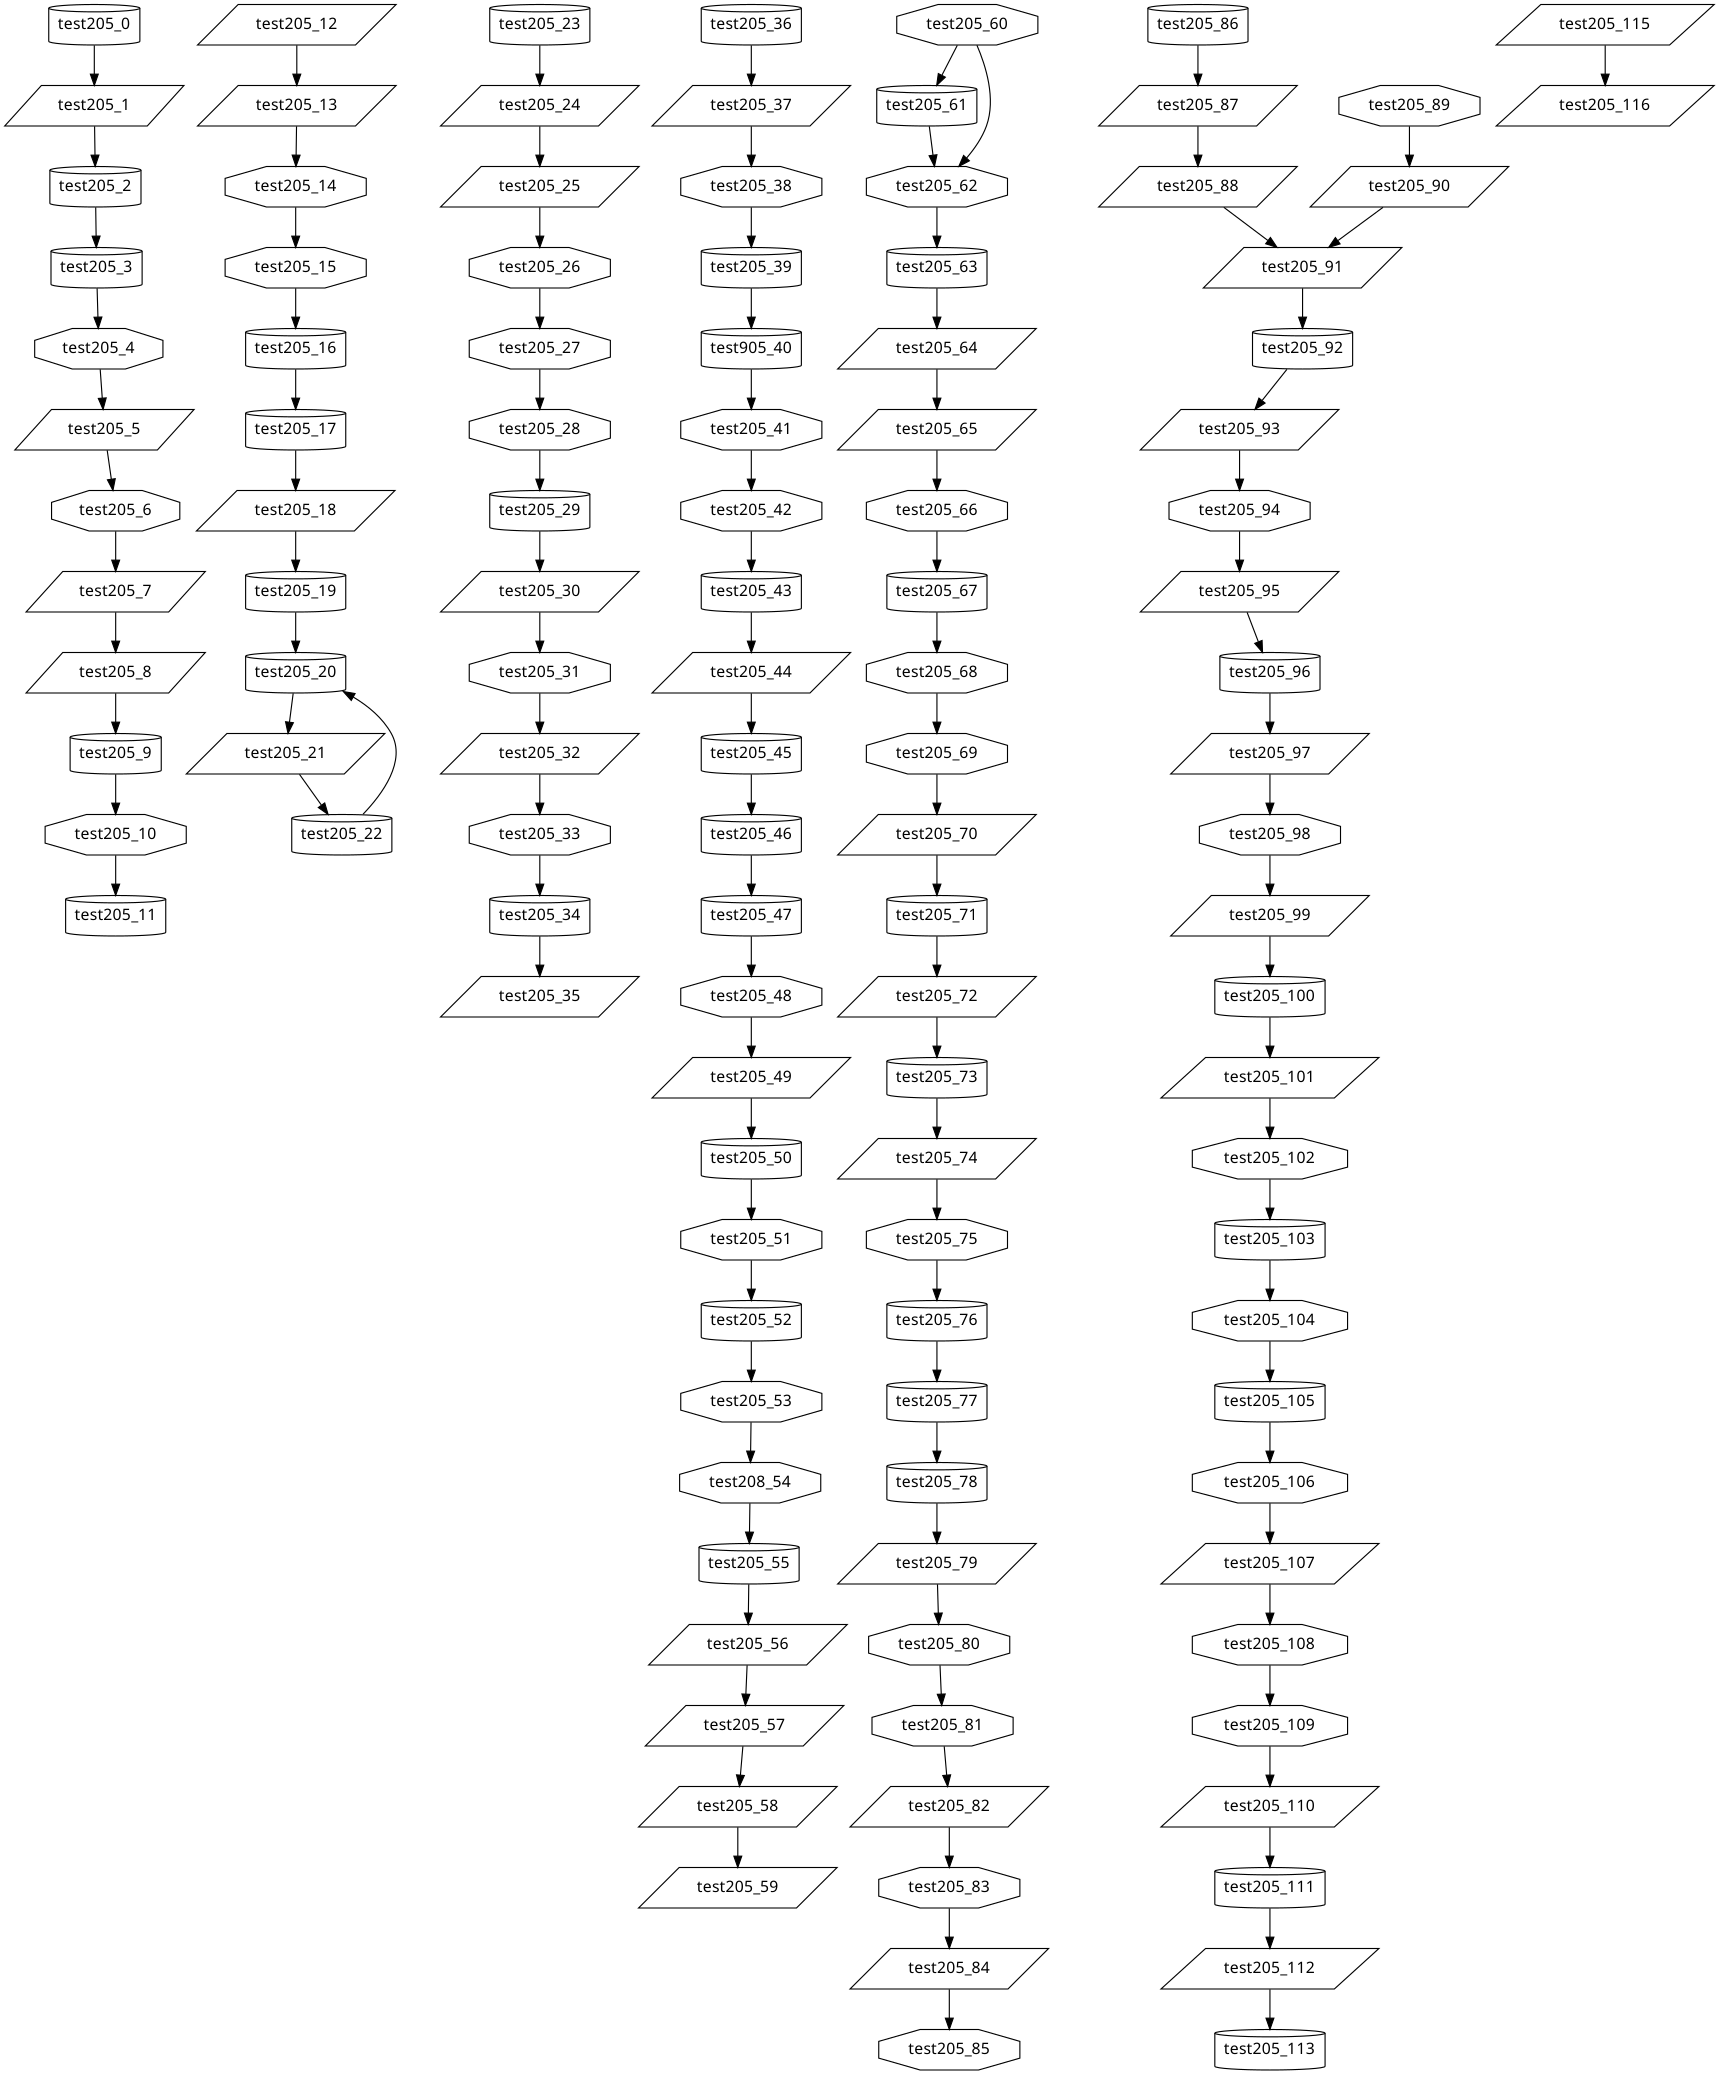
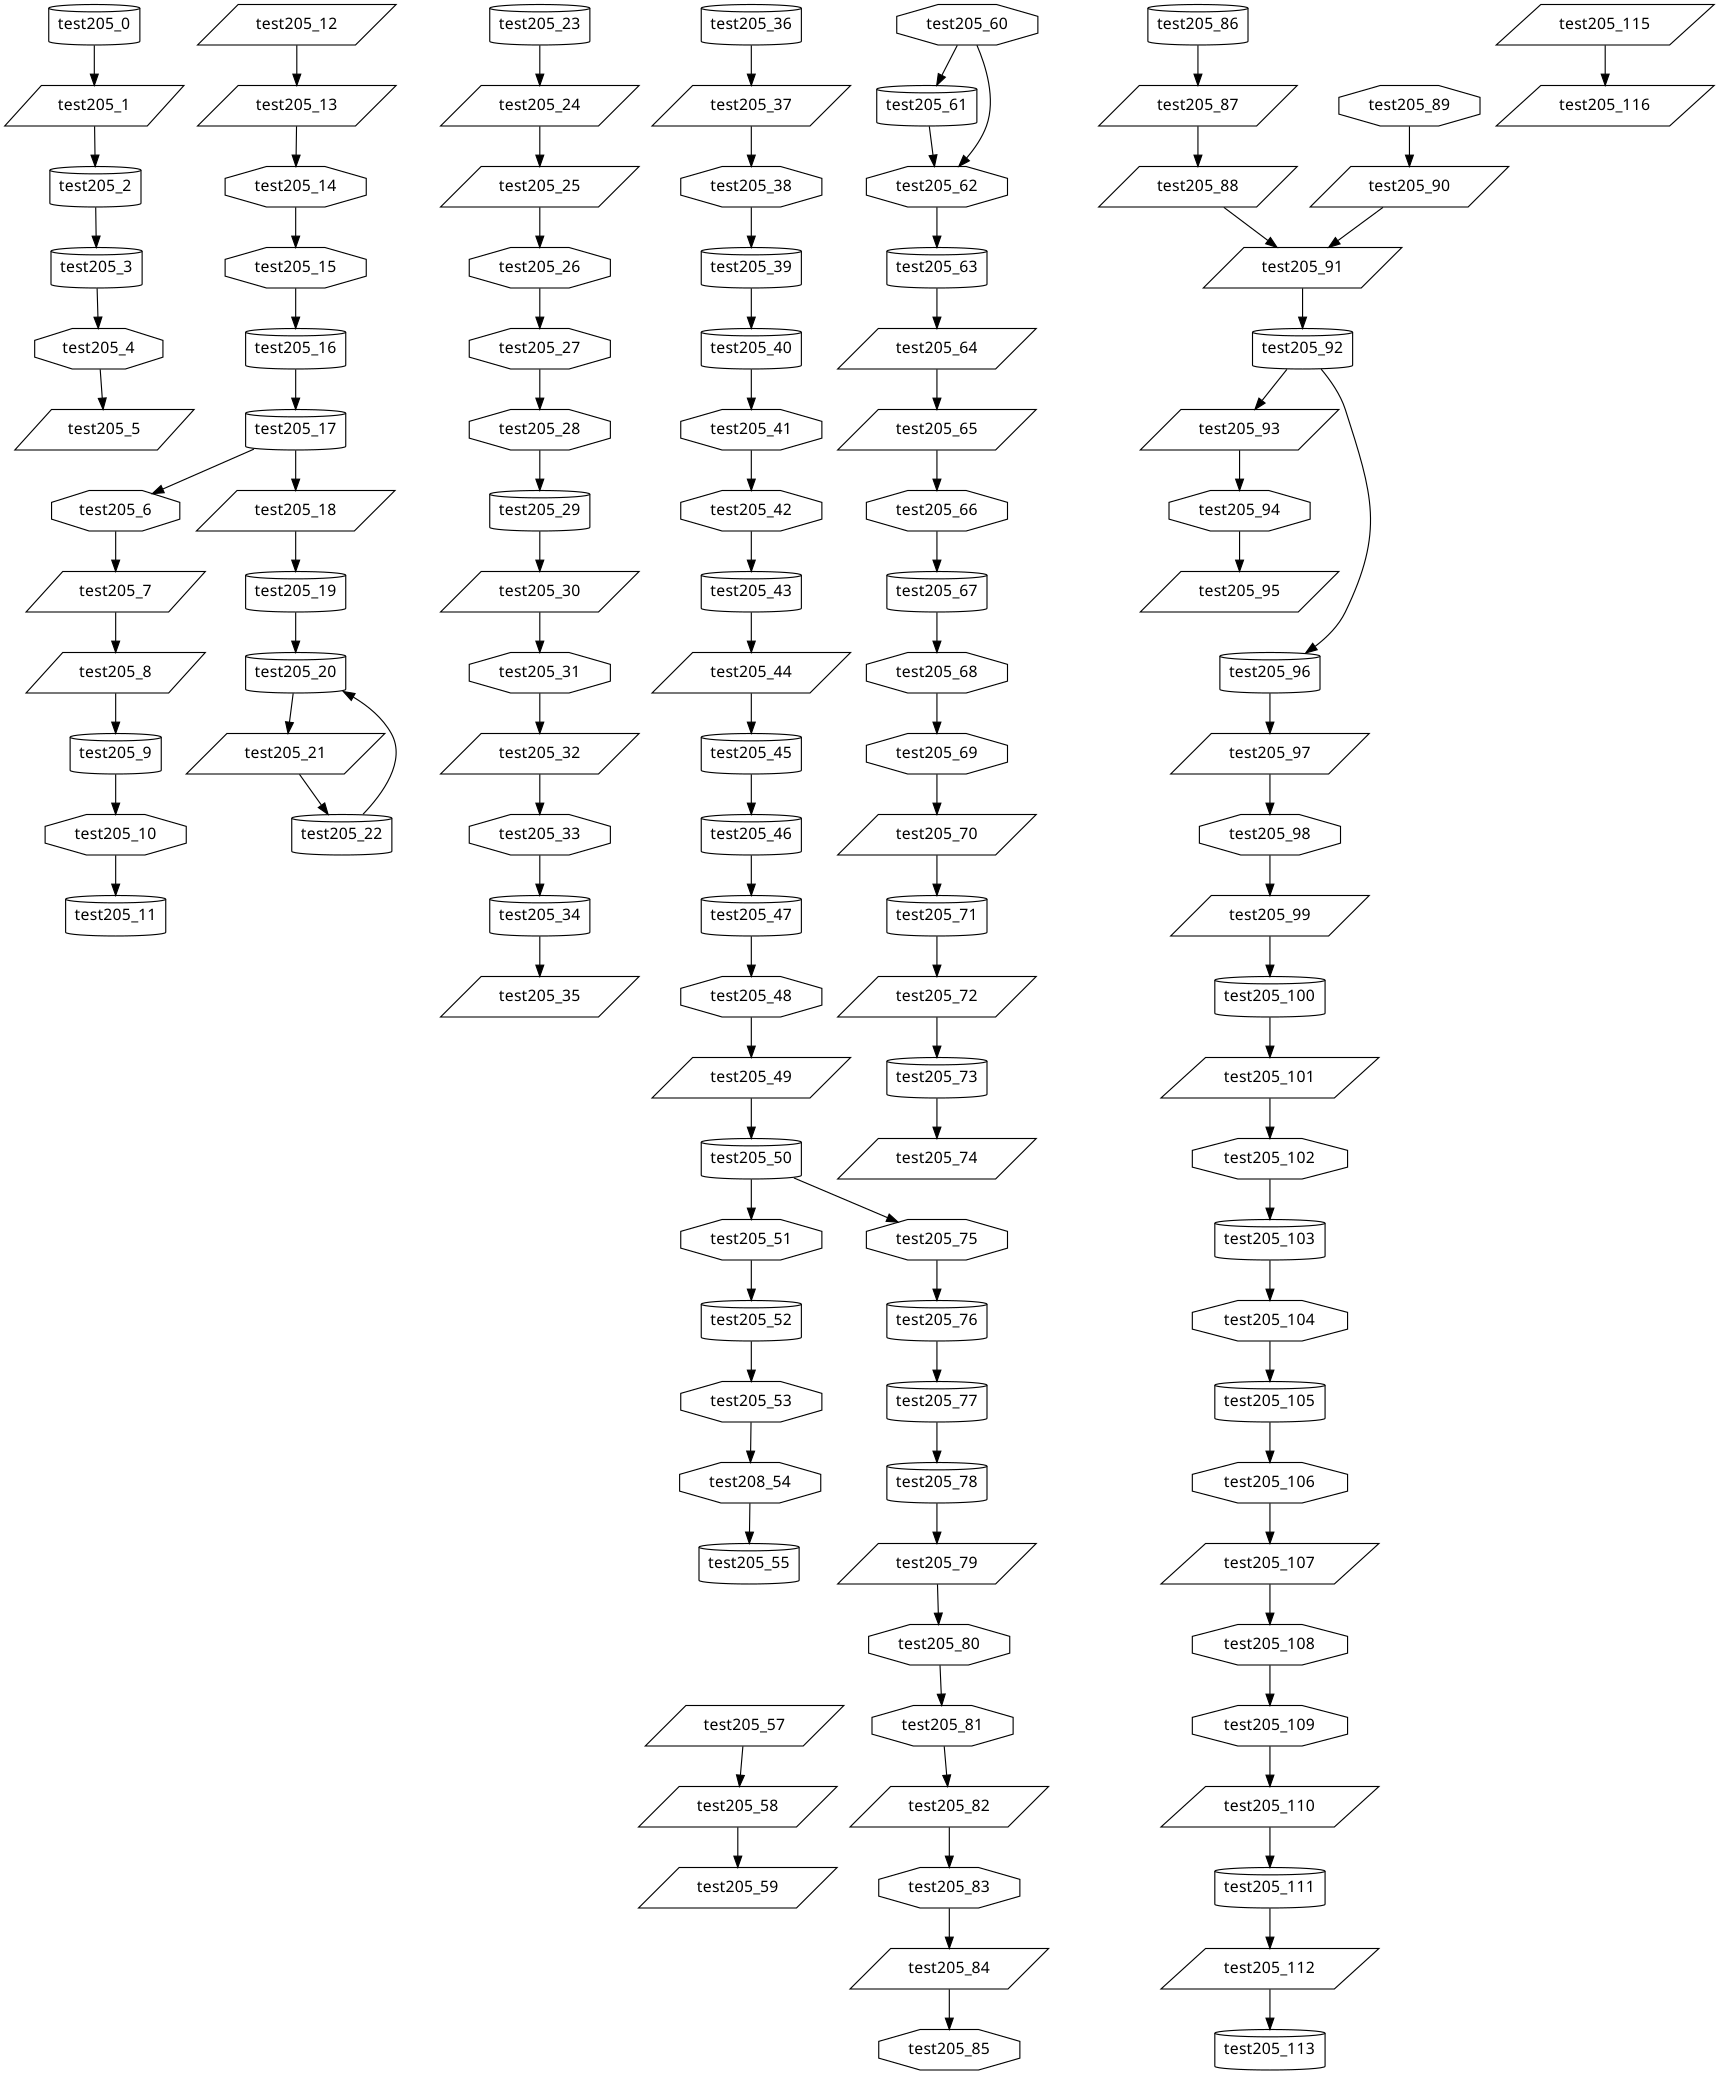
  digraph {
    fontname="Noto Sans"
    node [fontname="Noto Sans" shape=parallelogram]
    edge [fontname="Noto Sans"]
    test205_0 [shape=cylinder]
    test205_1
    test205_2 [shape=cylinder]
    test205_3 [shape=cylinder]
    test205_4 [shape=octagon]
    test205_5
    test205_6 [shape=octagon]
    test205_7
    test205_8
    test205_9 [shape=cylinder]
    test205_10 [shape=octagon]
    test205_11 [shape=cylinder]
    test205_12
    test205_13
    test205_14 [shape=octagon]
    test205_15 [shape=octagon]
    test205_16 [shape=cylinder]
    test205_17 [shape=cylinder]
    test205_18
    test205_19 [shape=cylinder]
    test205_20 [shape=cylinder]
    test205_21
    test205_22 [shape=cylinder]
    test205_23 [shape=cylinder]
    test205_24
    test205_25
    test205_26 [shape=octagon]
    test205_27 [shape=octagon]
    test205_28 [shape=octagon]
    test205_29 [shape=cylinder]
    test205_30
    test205_31 [shape=octagon]
    test205_32
    test205_33 [shape=octagon]
    test205_34 [shape=cylinder]
    test205_35
    test205_36 [shape=cylinder]
    test205_37
    test205_38 [shape=octagon]
    test205_39 [shape=cylinder]
-   test205_40 [shape=cylinder label=test905_40]
+   test205_40 [shape=cylinder]
    test205_41 [shape=octagon]
    test205_42 [shape=octagon]
    test205_43 [shape=cylinder]
    test205_44
    test205_45 [shape=cylinder]
    test205_46 [shape=cylinder]
    test205_47 [shape=cylinder]
    test205_48 [shape=octagon]
    test205_49
    test205_50 [shape=cylinder]
    test205_51 [shape=octagon]
    test205_52 [shape=cylinder]
    test205_53 [shape=octagon]
    n55 [label=test208_54 shape=octagon]
    test205_55 [shape=cylinder]
-   test205_56
    test205_57
    test205_58
    test205_59
    test205_60 [shape=octagon]
    test205_61 [shape=cylinder]
    test205_62 [shape=octagon]
    test205_63 [shape=cylinder]
    test205_64
    test205_65
    test205_66 [shape=octagon]
    test205_67 [shape=cylinder]
    test205_68 [shape=octagon]
    test205_69 [shape=octagon]
    test205_70
    test205_71 [shape=cylinder]
    test205_72
    test205_73 [shape=cylinder]
    test205_74
    test205_75 [shape=octagon]
    test205_76 [shape=cylinder]
    test205_77 [shape=cylinder]
    test205_78 [shape=cylinder]
    test205_79
    test205_80 [shape=octagon]
    test205_81 [shape=octagon]
    test205_82
    test205_83 [shape=octagon]
    test205_84
    test205_85 [shape=octagon]
    test205_86 [shape=cylinder]
    test205_87
    test205_88
    test205_91
    test205_89 [shape=octagon]
    test205_90
    test205_92 [shape=cylinder]
    test205_93
    test205_94 [shape=octagon]
    test205_95
    test205_96 [shape=cylinder]
    test205_97
    test205_98 [shape=octagon]
    test205_99
    test205_100 [shape=cylinder]
    test205_101
    test205_102 [shape=octagon]
    test205_103 [shape=cylinder]
    test205_104 [shape=octagon]
    test205_105 [shape=cylinder]
    test205_106 [shape=octagon]
    test205_107
    test205_108 [shape=octagon]
    test205_109 [shape=octagon]
    test205_110
    test205_111 [shape=cylinder]
    test205_112
    test205_113 [shape=cylinder]
    test205_115
    test205_116
    test205_0 -> test205_1
    test205_1 -> test205_2
    test205_2 -> test205_3
    test205_3 -> test205_4
    test205_4 -> test205_5
-   test205_5 -> test205_6
+   test205_17 -> test205_6
    test205_6 -> test205_7
    test205_7 -> test205_8
    test205_8 -> test205_9
    test205_9 -> test205_10
    test205_10 -> test205_11
    test205_12 -> test205_13
    test205_13 -> test205_14
    test205_14 -> test205_15
    test205_15 -> test205_16
    test205_16 -> test205_17
    test205_17 -> test205_18
    test205_18 -> test205_19
    test205_19 -> test205_20
    test205_20 -> test205_21
    test205_21 -> test205_22
    test205_22 -> test205_20
    test205_23 -> test205_24
    test205_24 -> test205_25
    test205_25 -> test205_26
    test205_26 -> test205_27
    test205_27 -> test205_28
    test205_28 -> test205_29
    test205_29 -> test205_30
    test205_30 -> test205_31
    test205_31 -> test205_32
    test205_32 -> test205_33
    test205_33 -> test205_34
    test205_34 -> test205_35
    test205_36 -> test205_37
    test205_37 -> test205_38
    test205_38 -> test205_39
    test205_39 -> test205_40
    test205_40 -> test205_41
    test205_41 -> test205_42
    test205_42 -> test205_43
    test205_43 -> test205_44
    test205_44 -> test205_45
    test205_45 -> test205_46
    test205_46 -> test205_47
    test205_47 -> test205_48
    test205_48 -> test205_49
    test205_49 -> test205_50
    test205_50 -> test205_51
    test205_51 -> test205_52
    test205_52 -> test205_53
    test205_53 -> n55
    n55 -> test205_55
-   test205_55 -> test205_56
-   test205_56 -> test205_57
    test205_57 -> test205_58
    test205_58 -> test205_59
    test205_60 -> test205_61
    test205_60 -> test205_62
    test205_61 -> test205_62
    test205_62 -> test205_63
    test205_63 -> test205_64
    test205_64 -> test205_65
    test205_65 -> test205_66
    test205_66 -> test205_67
    test205_67 -> test205_68
    test205_68 -> test205_69
    test205_69 -> test205_70
    test205_70 -> test205_71
    test205_71 -> test205_72
    test205_72 -> test205_73
    test205_73 -> test205_74
-   test205_74 -> test205_75
+   test205_50 -> test205_75
    test205_75 -> test205_76
    test205_76 -> test205_77
    test205_77 -> test205_78
    test205_78 -> test205_79
    test205_79 -> test205_80
    test205_80 -> test205_81
    test205_81 -> test205_82
    test205_82 -> test205_83
    test205_83 -> test205_84
    test205_84 -> test205_85
    test205_86 -> test205_87
    test205_87 -> test205_88
    test205_88 -> test205_91
    test205_91 -> test205_92
    test205_89 -> test205_90
    test205_90 -> test205_91
    test205_92 -> test205_93
    test205_93 -> test205_94
    test205_94 -> test205_95
-   test205_95 -> test205_96
+   test205_92 -> test205_96
    test205_96 -> test205_97
    test205_97 -> test205_98
    test205_98 -> test205_99
    test205_99 -> test205_100
    test205_100 -> test205_101
    test205_101 -> test205_102
    test205_102 -> test205_103
    test205_103 -> test205_104
    test205_104 -> test205_105
    test205_105 -> test205_106
    test205_106 -> test205_107
    test205_107 -> test205_108
    test205_108 -> test205_109
    test205_109 -> test205_110
    test205_110 -> test205_111
    test205_111 -> test205_112
    test205_112 -> test205_113
    test205_115 -> test205_116
  }
